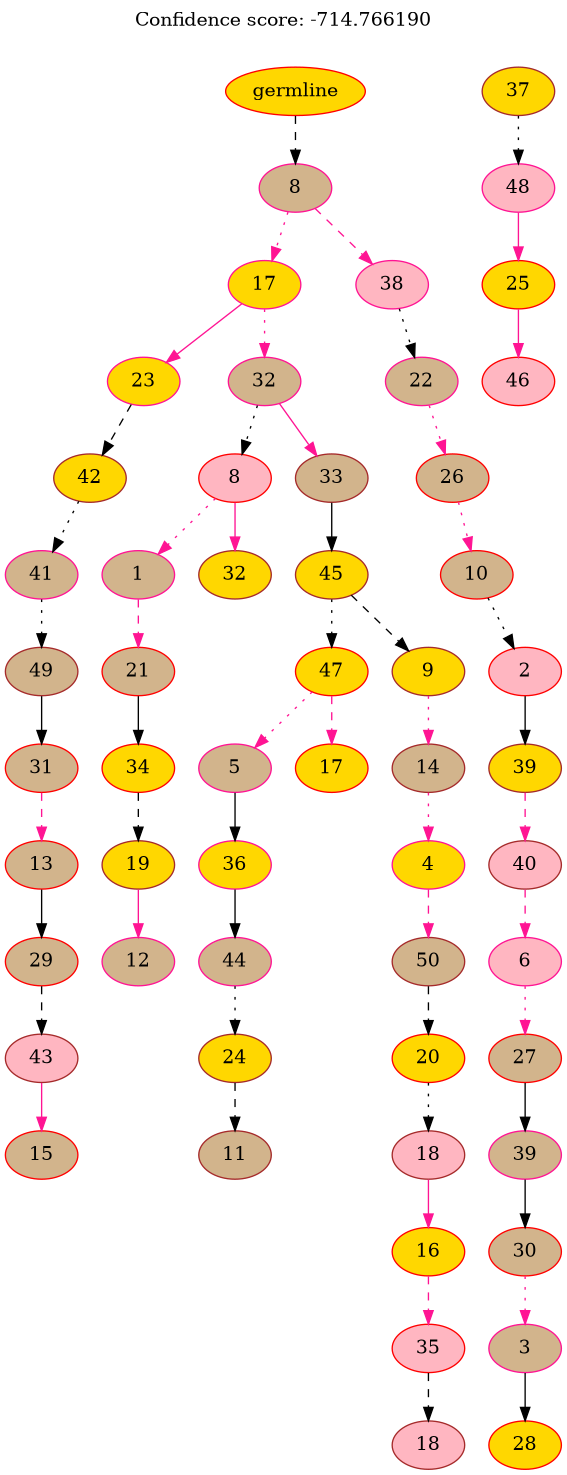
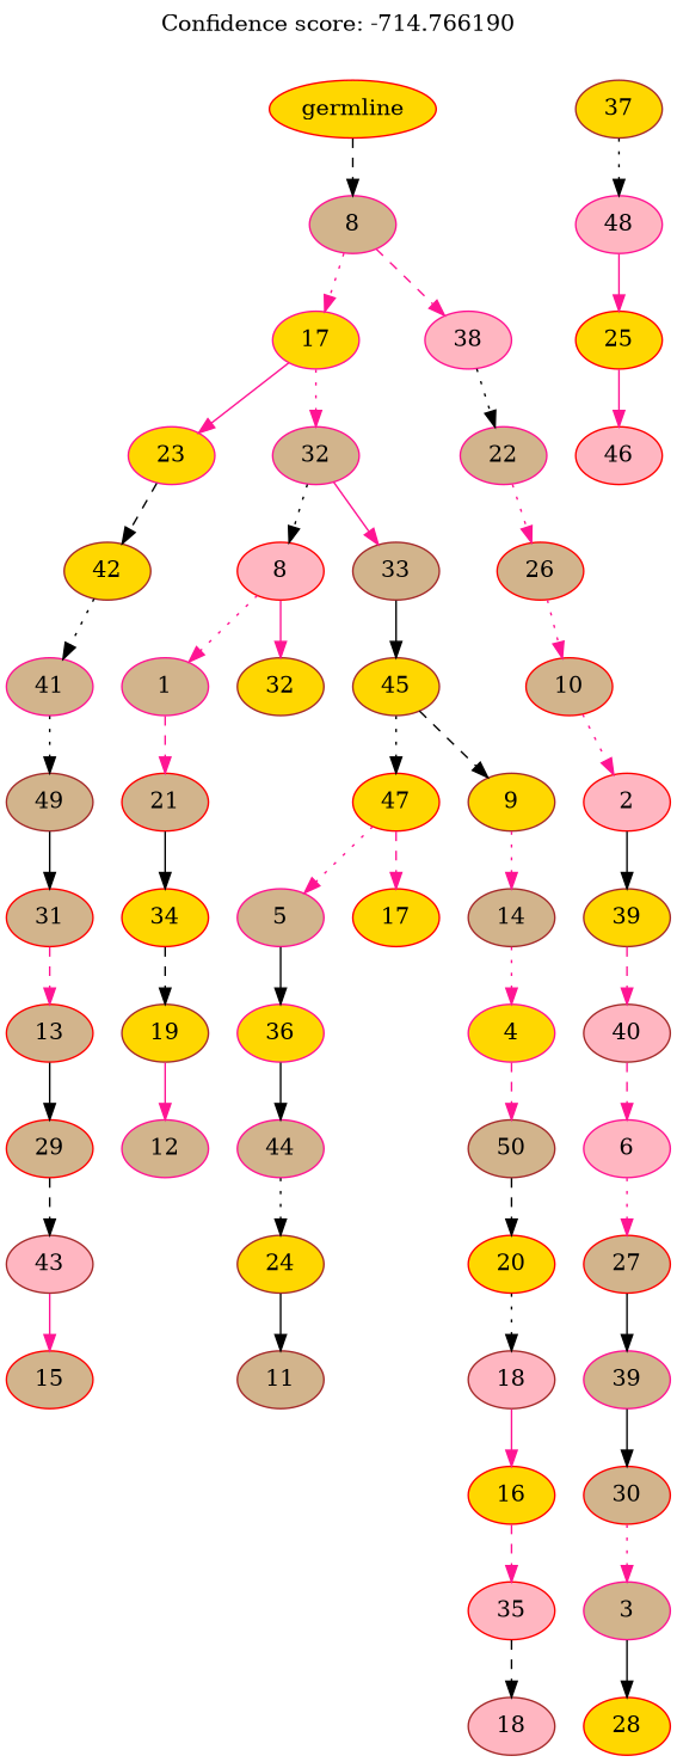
  digraph {
    label="Confidence score: -714.766190"
    labelloc=t
    node [color=red fillcolor=tan style=filled]
    edge [color=black style=dotted]
    n1 [color=brown fillcolor=lightpink label=43]
    n2 [label=15]
    n3 [label=29]
    n4 [label=13]
    n5 [label=31]
    n6 [color=brown label=49]
    n7 [color=deeppink label=41]
    n8 [color=brown fillcolor=gold label=42]
    n9 [color=deeppink fillcolor=gold label=23]
    n10 [fillcolor=gold label=25]
    n11 [fillcolor=lightpink label=46]
    n12 [color=deeppink fillcolor=lightpink label=48]
    n13 [color=brown fillcolor=gold label=37]
    n14 [color=deeppink label=12]
    n15 [color=brown fillcolor=gold label=19]
    n16 [fillcolor=gold label=34]
    n17 [label=21]
    n18 [color=deeppink label=1]
    n19 [fillcolor=lightpink label=8]
    n20 [color=brown fillcolor=gold label=32]
    n21 [color=brown fillcolor=gold label=24]
    n22 [color=brown label=11]
    n23 [color=deeppink label=44]
    n24 [color=deeppink fillcolor=gold label=36]
    n25 [color=deeppink label=5]
    n26 [fillcolor=gold label=47]
    n27 [fillcolor=gold label=17]
    n28 [fillcolor=lightpink label=35]
    n29 [color=brown fillcolor=lightpink label=18]
    n30 [fillcolor=gold label=16]
    n31 [color=brown fillcolor=lightpink label=18]
    n32 [fillcolor=gold label=20]
    n33 [color=brown label=50]
    n34 [color=deeppink fillcolor=gold label=4]
    n35 [color=brown label=14]
    n36 [color=brown fillcolor=gold label=9]
    n37 [color=brown fillcolor=gold label=45]
    n38 [color=brown label=33]
    n39 [color=deeppink label=32]
    n40 [color=deeppink fillcolor=gold label=17]
    n41 [color=deeppink label=3]
    n42 [fillcolor=gold label=28]
    n43 [label=30]
    n44 [color=deeppink label=39]
    n45 [label=27]
    n46 [color=deeppink fillcolor=lightpink label=6]
    n47 [color=brown fillcolor=lightpink label=40]
    n48 [color=brown fillcolor=gold label=39]
    n49 [fillcolor=lightpink label=2]
    n50 [label=10]
    n51 [label=26]
    n52 [color=deeppink label=22]
    n53 [color=deeppink fillcolor=lightpink label=38]
    n54 [color=deeppink label=8]
    n55 [fillcolor=gold label=germline]
    n1 -> n2 [color=deeppink style=solid]
    n3 -> n1 [style=dashed]
    n4 -> n3 [style=solid]
    n5 -> n4 [color=deeppink style=dashed]
    n6 -> n5 [style=solid]
    n7 -> n6
    n8 -> n7
    n9 -> n8 [style=dashed]
    n10 -> n11 [color=deeppink style=solid]
    n12 -> n10 [color=deeppink style=solid]
    n13 -> n12
    n15 -> n14 [color=deeppink style=solid]
    n16 -> n15 [style=dashed]
    n17 -> n16 [style=solid]
    n18 -> n17 [color=deeppink style=dashed]
    n19 -> n18 [color=deeppink]
    n19 -> n20 [color=deeppink style=solid]
-   n21 -> n22 [style=dashed]
+   n21 -> n22 [style=solid]
    n23 -> n21
    n24 -> n23 [style=solid]
    n25 -> n24 [style=solid]
    n26 -> n25 [color=deeppink]
    n26 -> n27 [color=deeppink style=dashed]
    n28 -> n29 [style=dashed]
    n30 -> n28 [color=deeppink style=dashed]
    n31 -> n30 [color=deeppink style=solid]
    n32 -> n31
    n33 -> n32 [style=dashed]
    n34 -> n33 [color=deeppink style=dashed]
    n35 -> n34 [color=deeppink]
    n36 -> n35 [color=deeppink]
    n37 -> n26
    n37 -> n36 [style=dashed]
    n38 -> n37 [style=solid]
    n39 -> n19
    n39 -> n38 [color=deeppink style=solid]
    n40 -> n9 [color=deeppink style=solid]
    n40 -> n39 [color=deeppink]
    n41 -> n42 [style=solid]
    n43 -> n41 [color=deeppink]
    n44 -> n43 [style=solid]
    n45 -> n44 [style=solid]
    n46 -> n45 [color=deeppink]
    n47 -> n46 [color=deeppink style=dashed]
    n48 -> n47 [color=deeppink style=dashed]
    n49 -> n48 [style=solid]
-   n50 -> n49
+   n50 -> n49 [color=deeppink]
    n51 -> n50 [color=deeppink]
    n52 -> n51 [color=deeppink]
    n53 -> n52
    n54 -> n40 [color=deeppink]
    n54 -> n53 [color=deeppink style=dashed]
    n55 -> n54 [style=dashed]
  }
